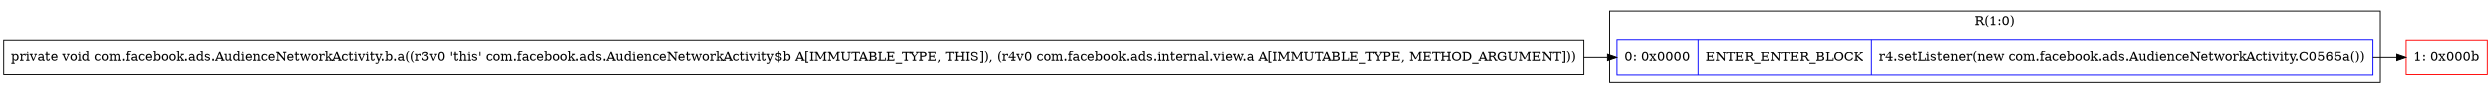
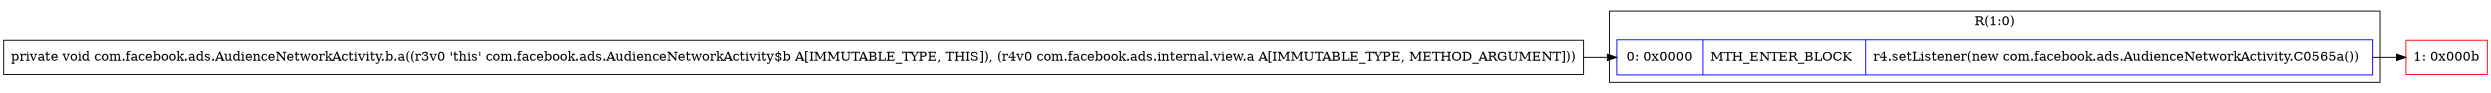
  digraph {
    rankdir=LR
    node [shape=record]
-   n1 [color=blue label="{0\:\ 0x0000|ENTER_ENTER_BLOCK\l|r4.setListener(new com.facebook.ads.AudienceNetworkActivity.C0565a())\l}"]
+   n1 [color=blue label="{0\:\ 0x0000|MTH_ENTER_BLOCK\l|r4.setListener(new com.facebook.ads.AudienceNetworkActivity.C0565a())\l}"]
    n2 [color=red label="{1\:\ 0x000b}"]
    n3 [label="{private void com.facebook.ads.AudienceNetworkActivity.b.a((r3v0 'this' com.facebook.ads.AudienceNetworkActivity$b A[IMMUTABLE_TYPE, THIS]), (r4v0 com.facebook.ads.internal.view.a A[IMMUTABLE_TYPE, METHOD_ARGUMENT])) }"]
    subgraph cluster_1 {
      label="R(1:0)"
      n1
    }
    n1 -> n2
    n3 -> n1
  }
